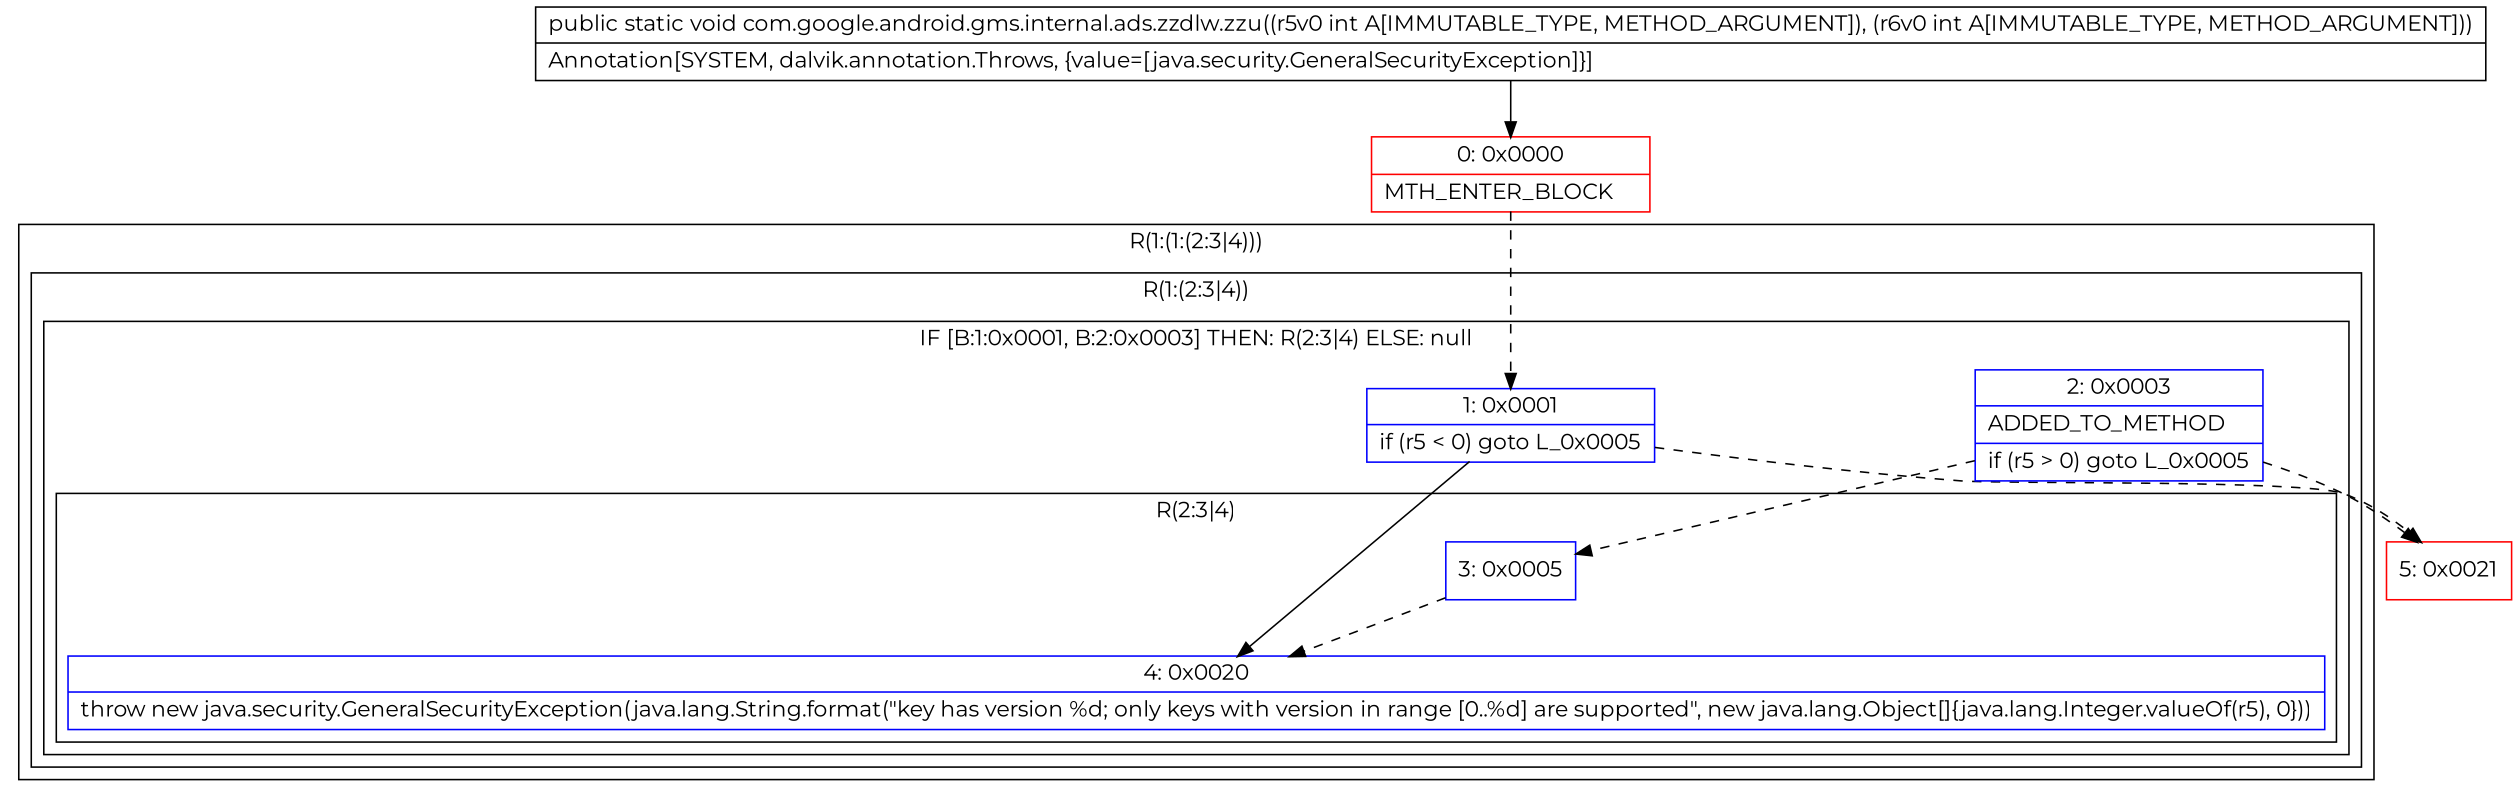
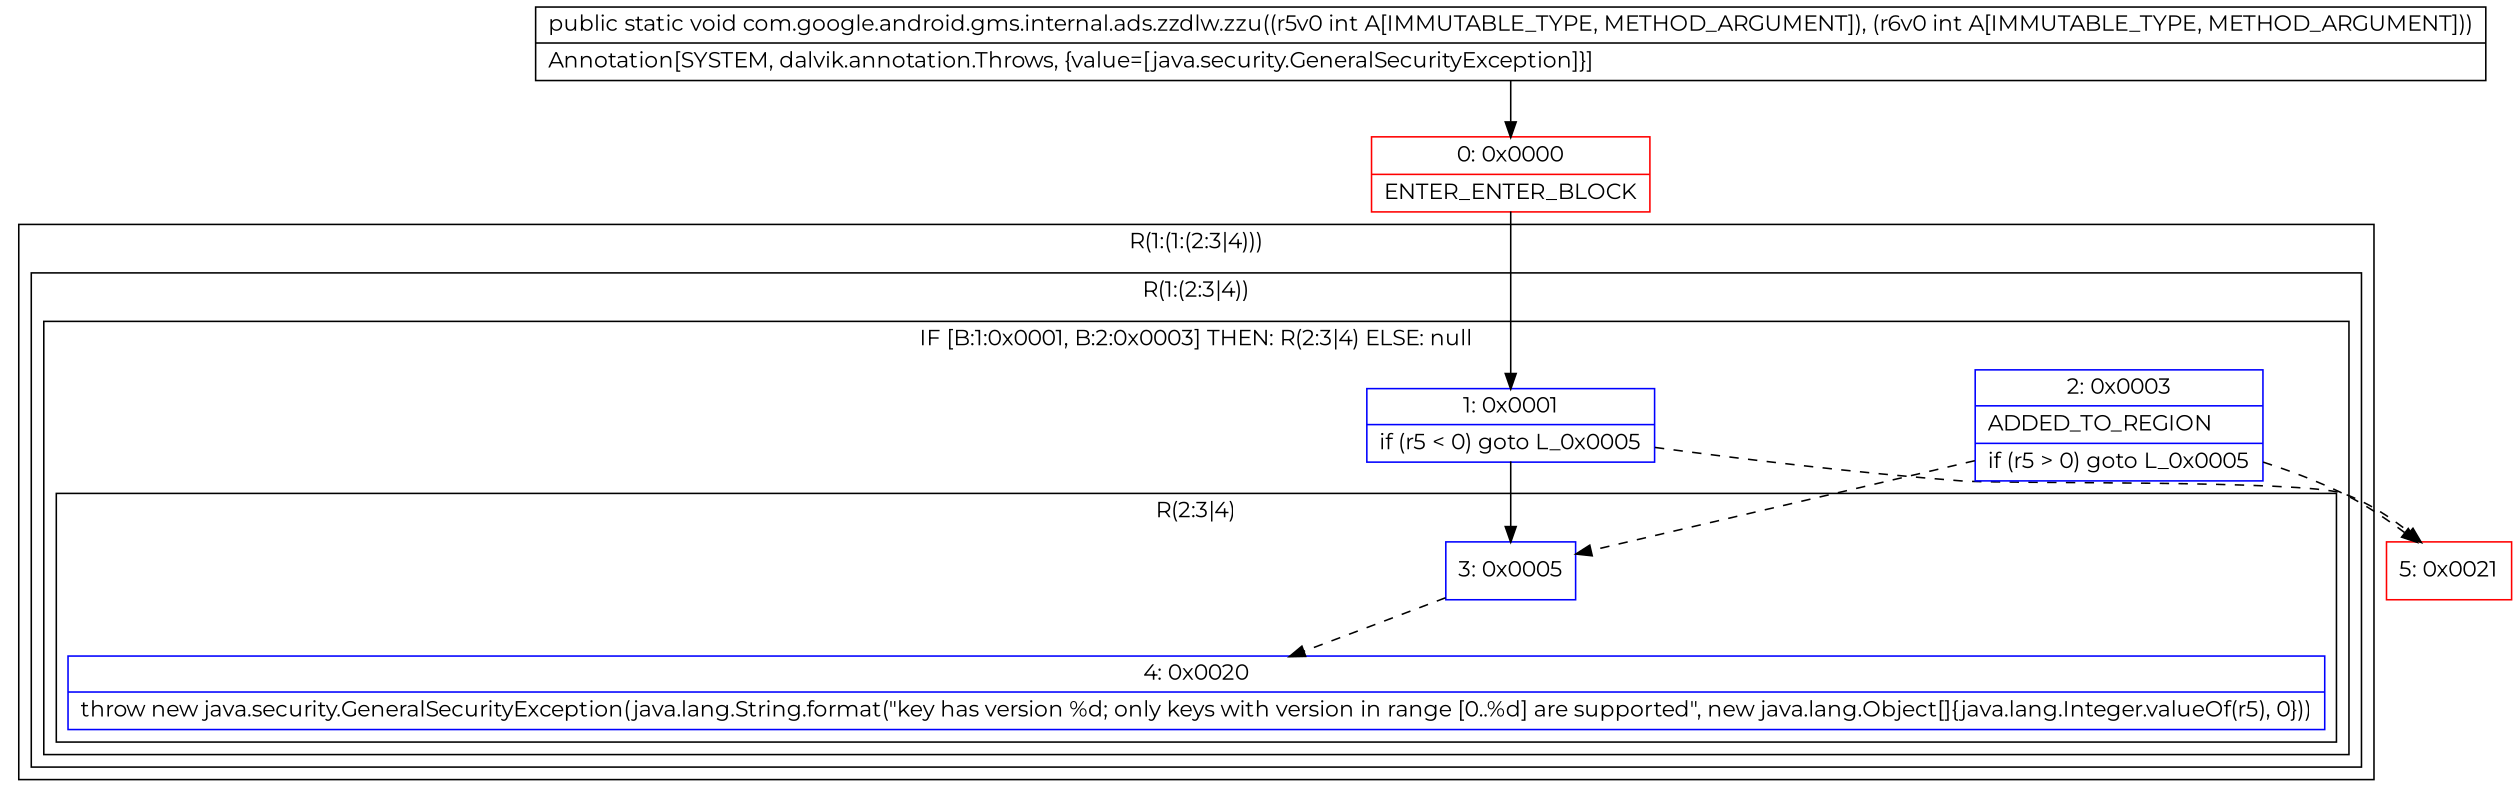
  digraph {
    fontname=Montserrat
    node [color=blue fontname=Montserrat shape=record]
    edge [fontname=Montserrat style=dashed]
    n1 [label="{3\:\ 0x0005}"]
    n2 [label="{4\:\ 0x0020|throw new java.security.GeneralSecurityException(java.lang.String.format(\"key has version %d; only keys with version in range [0..%d] are supported\", new java.lang.Object[]\{java.lang.Integer.valueOf(r5), 0\}))\l}"]
    n3 [label="{1\:\ 0x0001|if (r5 \< 0) goto L_0x0005\l}"]
-   n4 [label="{2\:\ 0x0003|ADDED_TO_METHOD\l|if (r5 \> 0) goto L_0x0005\l}"]
+   n4 [label="{2\:\ 0x0003|ADDED_TO_REGION\l|if (r5 \> 0) goto L_0x0005\l}"]
    n5 [color=red label="{5\:\ 0x0021}"]
-   n6 [color=red label="{0\:\ 0x0000|MTH_ENTER_BLOCK\l}"]
+   n6 [color=red label="{0\:\ 0x0000|ENTER_ENTER_BLOCK\l}"]
    n7 [label="{public static void com.google.android.gms.internal.ads.zzdlw.zzu((r5v0 int A[IMMUTABLE_TYPE, METHOD_ARGUMENT]), (r6v0 int A[IMMUTABLE_TYPE, METHOD_ARGUMENT]))  | Annotation[SYSTEM, dalvik.annotation.Throws, \{value=[java.security.GeneralSecurityException]\}]\l}" color=""]
    subgraph cluster_1 {
      label="R(1:(1:(2:3|4)))"
      subgraph cluster_2 {
        label="R(1:(2:3|4))"
        subgraph cluster_3 {
          label="IF [B:1:0x0001, B:2:0x0003] THEN: R(2:3|4) ELSE: null"
          n3
          n4
          subgraph cluster_4 {
            label="R(2:3|4)"
            n1
            n2
          }
        }
      }
    }
    n1 -> n2
-   n3 -> n2 [style=""]
+   n3 -> n1 [style=""]
    n3 -> n5
    n4 -> n1
    n4 -> n5
-   n6 -> n3
+   n6 -> n3 [style=""]
    n7 -> n6 [style=""]
  }
